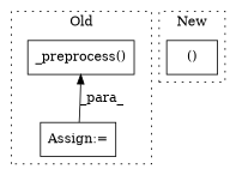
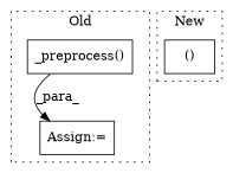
  digraph {
    node [shape=box]
    n1 [a=75 l="22,1" label="_preprocess()" s="746,774"]
    n2 [a=68 l=3 label="Assign:=" s=743]
    n3 [a=54 l=8 label="()" s=567]
    subgraph cluster_1 {
      label=Old
      style=dotted
      n1
      n2
    }
    subgraph cluster_2 {
      label=New
      style=dotted
      n3
    }
-   n2 -> n1 [label=_para_]
+   n1 -> n2 [label=_para_]
  }
